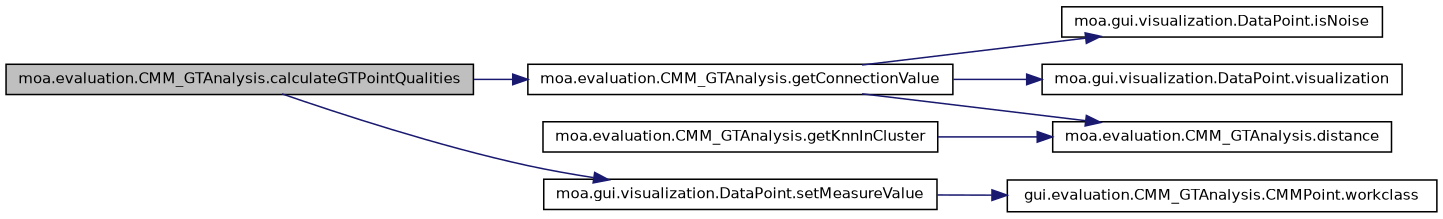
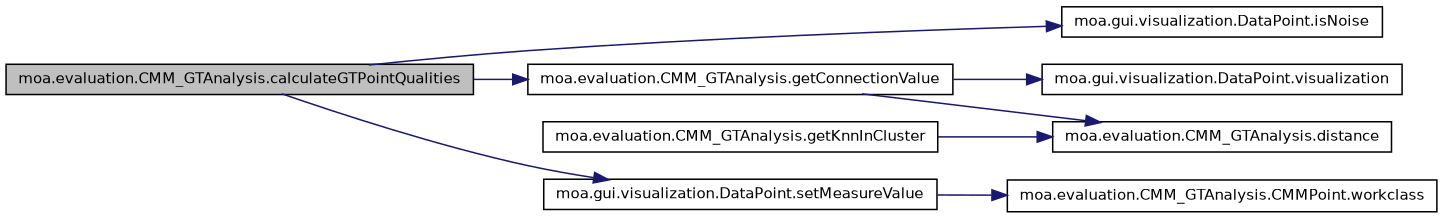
  digraph {
    rankdir=LR
    node [color=black fillcolor=white fontname=Helvetica fontsize=10 shape=record style=filled]
    edge [color=midnightblue fontname=Helvetica fontsize=10 labelfontname=Helvetica labelfontsize=10 style=solid]
    n1 [fillcolor=grey75 fontcolor=black height=0.2 label="moa.evaluation.CMM_GTAnalysis.calculateGTPointQualities" width=0.4]
    n2 [height=0.2 label="moa.evaluation.CMM_GTAnalysis.getConnectionValue" width=0.4]
    n3 [height=0.2 label="moa.gui.visualization.DataPoint.isNoise" width=0.4]
    n4 [height=0.2 label="moa.gui.visualization.DataPoint.setMeasureValue" width=0.4]
    n5 [height=0.2 label="moa.gui.visualization.DataPoint.visualization" width=0.4]
    n6 [height=0.2 label="moa.evaluation.CMM_GTAnalysis.distance" width=0.4]
-   n7 [height=0.2 label="gui.evaluation.CMM_GTAnalysis.CMMPoint.workclass" width=0.4]
+   n7 [height=0.2 label="moa.evaluation.CMM_GTAnalysis.CMMPoint.workclass" width=0.4]
    n8 [height=0.2 label="moa.evaluation.CMM_GTAnalysis.getKnnInCluster" width=0.4]
    n1 -> n2
-   n2 -> n3
+   n1 -> n3
    n1 -> n4
    n2 -> n5
    n2 -> n6
    n4 -> n7
    n8 -> n6
  }
